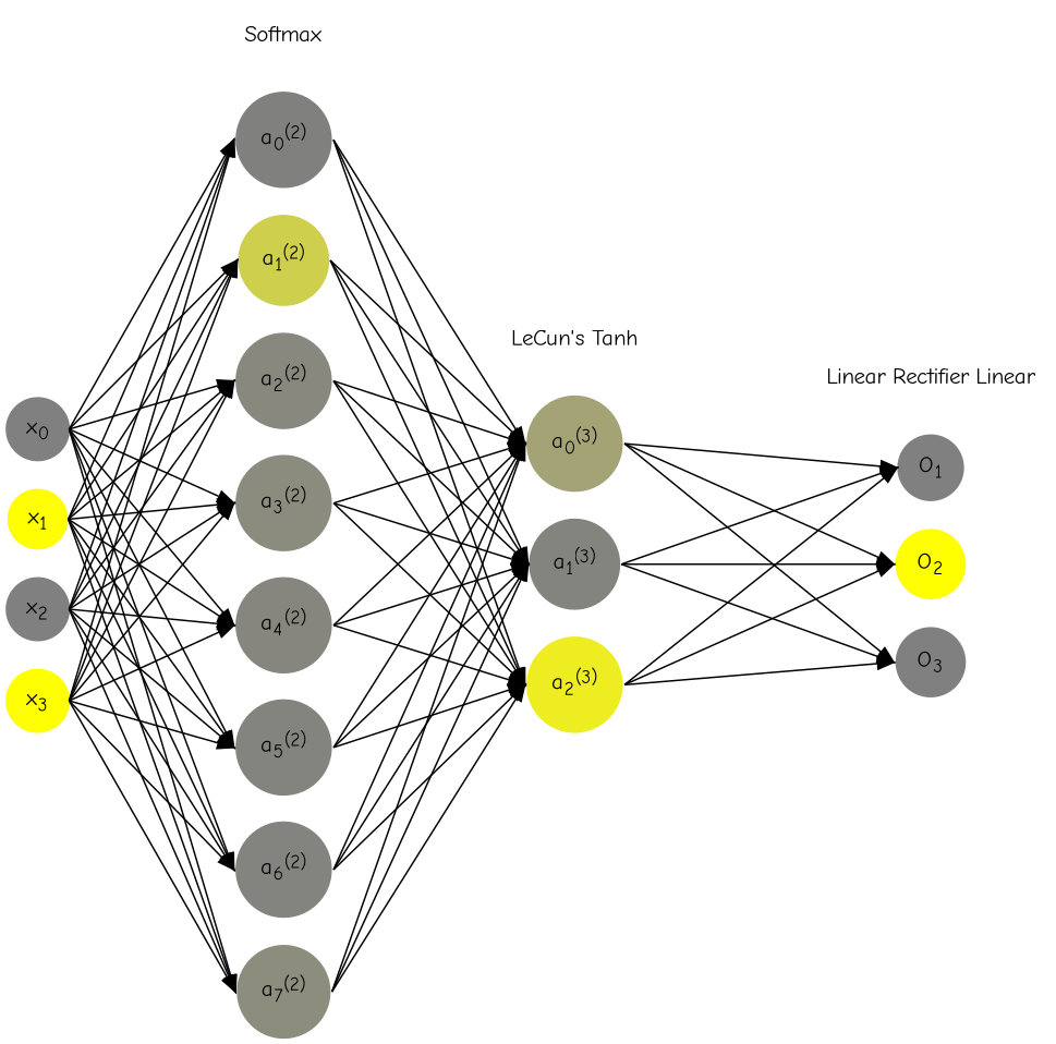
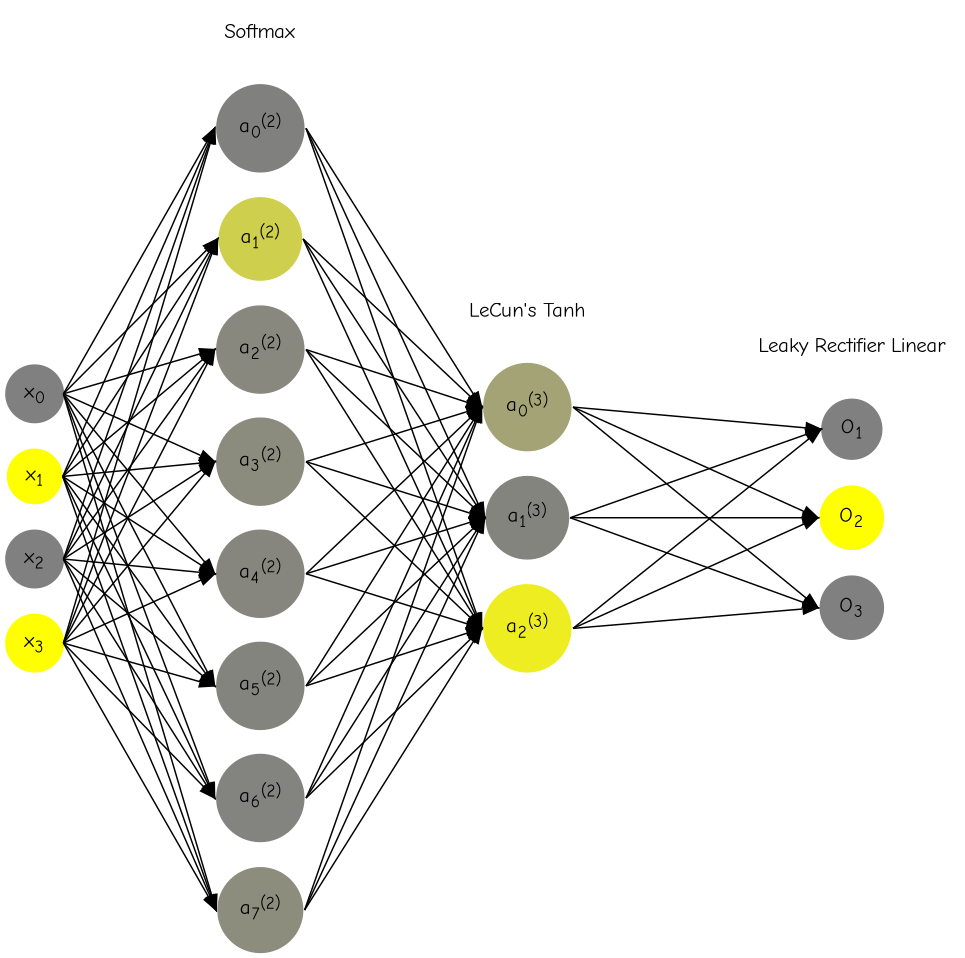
  digraph {
    rankdir=LR
    ranksep=1.4
    splines=false
    fontname="Comic Neue"
    node [color="0.1667, 0.0, 0.5" fillcolor="0.1667, 0.0, 0.5" shape=circle style=filled fontname="Comic Neue"]
    edge [headport=w style=solid tailport=e fontname="Comic Neue"]
    n1 [label=<x<sub>0</sub>>]
    n2 [color="0.1667, 1.0, 1.0" fillcolor="0.1667, 1.0, 1.0" label=<x<sub>1</sub>>]
    n3 [label=<x<sub>2</sub>>]
    n4 [color="0.1667, 1.0, 1.0" fillcolor="0.1667, 1.0, 1.0" label=<x<sub>3</sub>>]
    n5 [color="0.1667, 0.003844, 0.501922" fillcolor="0.1667, 0.003844, 0.501922" label=<a<sub>0</sub><sup>(2)</sup>>]
    n6 [color="0.1667, 0.619623, 0.809812" fillcolor="0.1667, 0.619623, 0.809812" label=<a<sub>1</sub><sup>(2)</sup>>]
    n7 [color="0.1667, 0.064893, 0.532447" fillcolor="0.1667, 0.064893, 0.532447" label=<a<sub>2</sub><sup>(2)</sup>>]
    n8 [color="0.1667, 0.093162, 0.546581" fillcolor="0.1667, 0.093162, 0.546581" label=<a<sub>3</sub><sup>(2)</sup>>]
    n9 [color="0.1667, 0.050934, 0.525467" fillcolor="0.1667, 0.050934, 0.525467" label=<a<sub>4</sub><sup>(2)</sup>>]
    n10 [color="0.1667, 0.035913, 0.517957" fillcolor="0.1667, 0.035913, 0.517957" label=<a<sub>5</sub><sup>(2)</sup>>]
    n11 [color="0.1667, 0.028146, 0.514073" fillcolor="0.1667, 0.028146, 0.514073" label=<a<sub>6</sub><sup>(2)</sup>>]
    n12 [color="0.1667, 0.103483, 0.551742" fillcolor="0.1667, 0.103483, 0.551742" label=<a<sub>7</sub><sup>(2)</sup>>]
    n13 [color="0.1667, 0.276537, 0.638269" fillcolor="0.1667, 0.276537, 0.638269" label=<a<sub>0</sub><sup>(3)</sup>>]
    n14 [color="0.1667, 0.033671, 0.516835" fillcolor="0.1667, 0.033671, 0.516835" label=<a<sub>1</sub><sup>(3)</sup>>]
    n15 [color="0.1667, 0.858487, 0.929244" fillcolor="0.1667, 0.858487, 0.929244" label=<a<sub>2</sub><sup>(3)</sup>>]
    n16 [label=<O<sub>1</sub>>]
    n17 [color="0.1667, 1.0, 1.0" fillcolor="0.1667, 1.0, 1.0" label=<O<sub>2</sub>>]
    n18 [label=<O<sub>3</sub>>]
    n19 [label=Softmax shape=plaintext color="" fillcolor="" style=""]
    n20 [label="LeCun's Tanh" shape=plaintext color="" fillcolor="" style=""]
-   n21 [label="Linear Rectifier Linear" shape=plaintext color="" fillcolor="" style=""]
+   n21 [label="Leaky Rectifier Linear" shape=plaintext color="" fillcolor="" style=""]
    subgraph sub_1 {
      n1
    }
    subgraph sub_2 {
      n2
    }
    subgraph sub_3 {
      n3
    }
    subgraph sub_4 {
      n4
    }
    subgraph sub_5 {
      n5
    }
    subgraph sub_6 {
      n6
    }
    subgraph sub_7 {
      n7
    }
    subgraph sub_8 {
      n8
    }
    subgraph sub_9 {
      n9
    }
    subgraph sub_10 {
      n10
    }
    subgraph sub_11 {
      n11
    }
    subgraph sub_12 {
      n12
    }
    subgraph sub_13 {
      n13
    }
    subgraph sub_14 {
      n14
    }
    subgraph sub_15 {
      n15
    }
    subgraph sub_16 {
      n16
    }
    subgraph sub_17 {
      n17
    }
    subgraph sub_18 {
      n18
    }
    subgraph sub_19 {
      rank=same
      n1
      n2
      n3
      n4
    }
    subgraph sub_20 {
      rank=same
      n5
      n6
      n7
      n8
      n9
      n10
      n11
      n12
    }
    subgraph sub_21 {
      rank=same
      n13
      n14
      n15
    }
    subgraph sub_22 {
      rank=same
      n16
      n17
      n18
    }
    subgraph sub_23 {
      rank=same
      n5
      n19
    }
    subgraph sub_24 {
      rank=same
      n13
      n20
    }
    subgraph sub_25 {
      rank=same
      n16
      n21
    }
    n1 -> n2 [style=invis]
    n1 -> n5
    n1 -> n6
    n1 -> n7
    n1 -> n8
    n1 -> n9
    n1 -> n10
    n1 -> n11
    n1 -> n12
    n2 -> n3 [style=invis]
    n2 -> n5
    n2 -> n6
    n2 -> n7
    n2 -> n8
    n2 -> n9
    n2 -> n10
    n2 -> n11
    n2 -> n12
    n3 -> n4 [style=invis]
    n3 -> n5
    n3 -> n6
    n3 -> n7
    n3 -> n8
    n3 -> n9
    n3 -> n10
    n3 -> n11
    n3 -> n12
    n4 -> n5
    n4 -> n6
    n4 -> n7
    n4 -> n8
    n4 -> n9
    n4 -> n10
    n4 -> n11
    n4 -> n12
    n5 -> n6 [style=invis]
    n5 -> n13
    n5 -> n14
    n5 -> n15
    n6 -> n7 [style=invis]
    n6 -> n13
    n6 -> n14
    n6 -> n15
    n7 -> n8 [style=invis]
    n7 -> n13
    n7 -> n14
    n7 -> n15
    n8 -> n9 [style=invis]
    n8 -> n13
    n8 -> n14
    n8 -> n15
    n9 -> n10 [style=invis]
    n9 -> n13
    n9 -> n14
    n9 -> n15
    n10 -> n11 [style=invis]
    n10 -> n13
    n10 -> n14
    n10 -> n15
    n11 -> n12 [style=invis]
    n11 -> n13
    n11 -> n14
    n11 -> n15
    n12 -> n13
    n12 -> n14
    n12 -> n15
    n13 -> n14 [style=invis]
    n13 -> n16
    n13 -> n17
    n13 -> n18
    n14 -> n15 [style=invis]
    n14 -> n16
    n14 -> n17
    n14 -> n18
    n15 -> n16
    n15 -> n17
    n15 -> n18
    n16 -> n17 [style=invis]
    n17 -> n18 [style=invis]
    n19 -> n5 [style=invis]
    n20 -> n13 [style=invis]
    n21 -> n16 [style=invis]
  }
